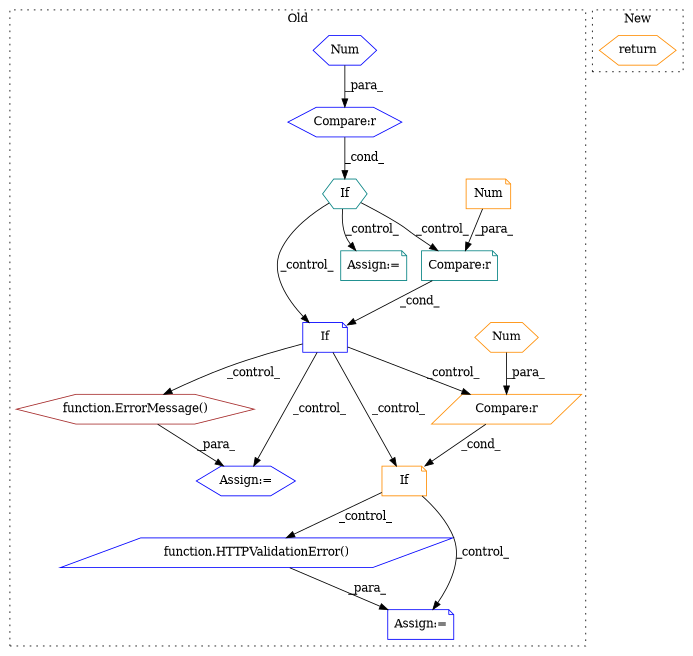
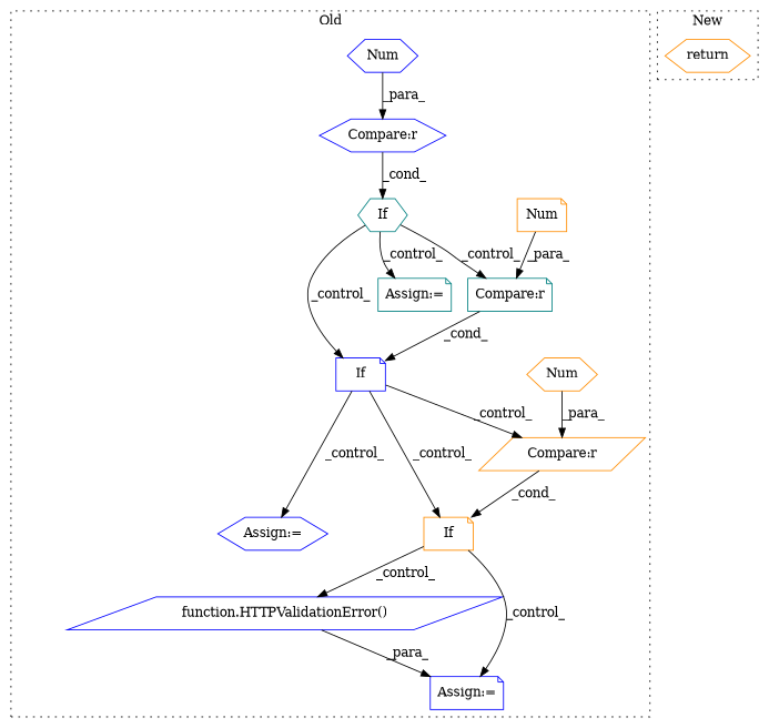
  digraph {
    node [a=40 l=3 s=1660 shape=hexagon color=blue]
-   n1 [a=75 l=31 label="function.ErrorMessage()" s=1715 color=brown]
    n2 [l=27 label="Compare:r" shape=note color=teal]
    n3 [a=76 label=Num s=1684 shape=note color=darkorange]
    n4 [a=96 l=0 label=If shape=note]
    n5 [a=75 l=38 label="function.HTTPValidationError()" s=1907 shape=parallelogram]
    n6 [a=68 label="Assign:=" s=1904 shape=note]
    n7 [a=68 label="Assign:=" s=1712]
    n8 [a=96 l=0 label=If s=1756 shape=note color=darkorange]
    n9 [l=27 label="Compare:r" s=1756 shape=parallelogram color=darkorange]
    n10 [a=96 label=If s=1561 color=teal]
    n11 [l=27 label="Compare:r" s=1564]
    n12 [a=76 label=Num s=1780 color=darkorange]
    n13 [a=76 label=Num s=1588]
    n14 [a=68 label="Assign:=" s=1616 shape=note color=teal]
    n15 [a=93 l=7 label=return s=1840 color=darkorange]
    subgraph cluster_1 {
      label=Old
      style=dotted
-     n1
      n2
      n3
      n4
      n5
      n6
      n7
      n8
      n9
      n10
      n11
      n12
      n13
      n14
    }
    subgraph cluster_2 {
      label=New
      style=dotted
      n15
    }
-   n1 -> n7 [label=_para_]
    n2 -> n4 [label=_cond_]
    n3 -> n2 [label=_para_]
-   n4 -> n1 [label=_control_]
    n4 -> n7 [label=_control_]
    n4 -> n8 [label=_control_]
    n4 -> n9 [label=_control_]
    n5 -> n6 [label=_para_]
    n8 -> n5 [label=_control_]
    n8 -> n6 [label=_control_]
    n9 -> n8 [label=_cond_]
    n10 -> n2 [label=_control_]
    n10 -> n4 [label=_control_]
    n10 -> n14 [label=_control_]
    n11 -> n10 [label=_cond_]
    n12 -> n9 [label=_para_]
    n13 -> n11 [label=_para_]
  }
